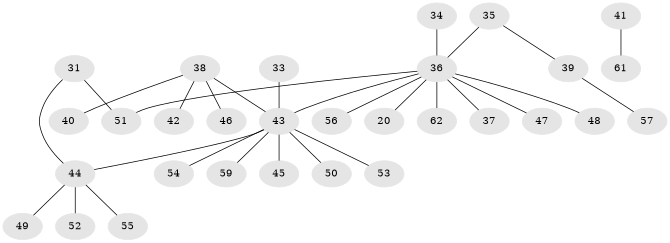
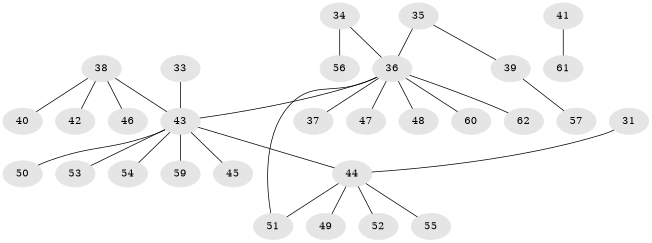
  graph {
    node [color=gray90 style=filled]
    44 [super="+26"]
    49
    52 [super="+30"]
    55
    31
    51
    43 [super="+23+9+11+17+18+21+28+29"]
    45
    50
    53
    54
    59
    33
    36 [super="+32"]
    37
    47
    48
    56
-   60 [label=20]
+   60
    62
    34
    35 [super="+25"]
    39
    57
    41 [super="+24+27"]
    61
    38
    40
    42
    46
    44 -- 49
    44 -- 52
    44 -- 55
    31 -- 44
-   31 -- 51
+   44 -- 51
    43 -- 44
    43 -- 45
    43 -- 50
    43 -- 53
    43 -- 54
    43 -- 59
    33 -- 43
    36 -- 51
    36 -- 43
    36 -- 37
    36 -- 47
    36 -- 48
-   36 -- 56
+   34 -- 56
    36 -- 60
    36 -- 62
    34 -- 36
    35 -- 36
    35 -- 39
    39 -- 57
    41 -- 61
    38 -- 43
    38 -- 40
    38 -- 42
    38 -- 46
  }
